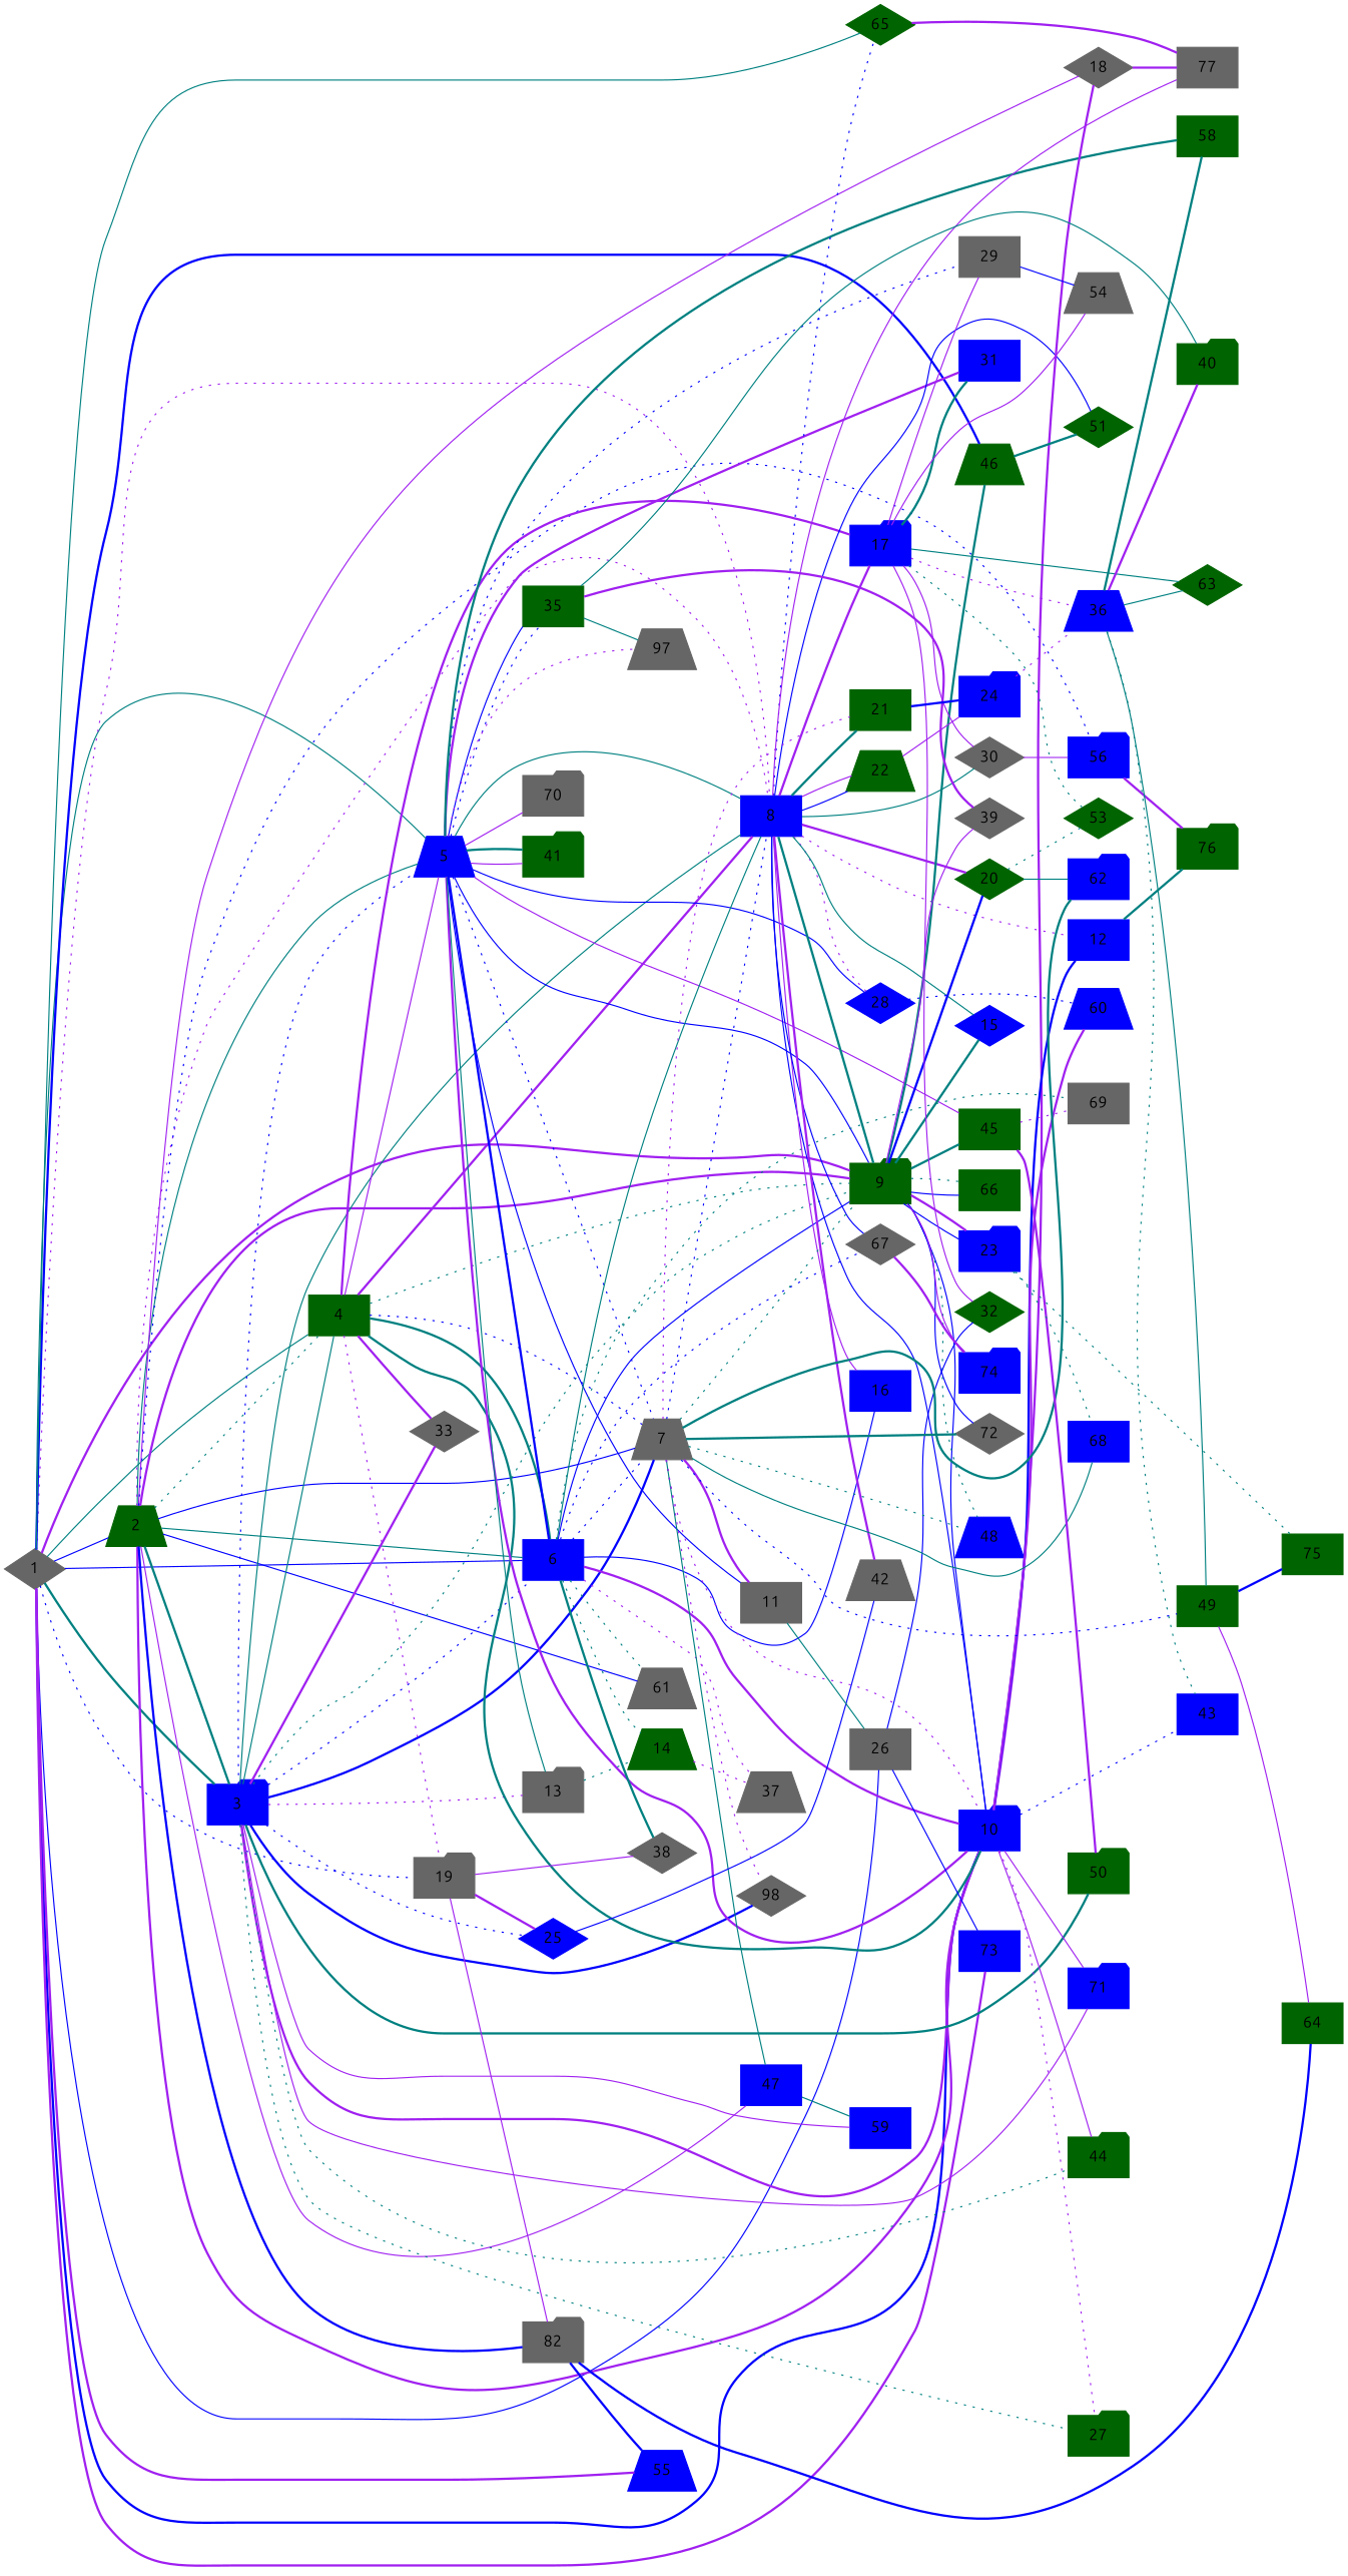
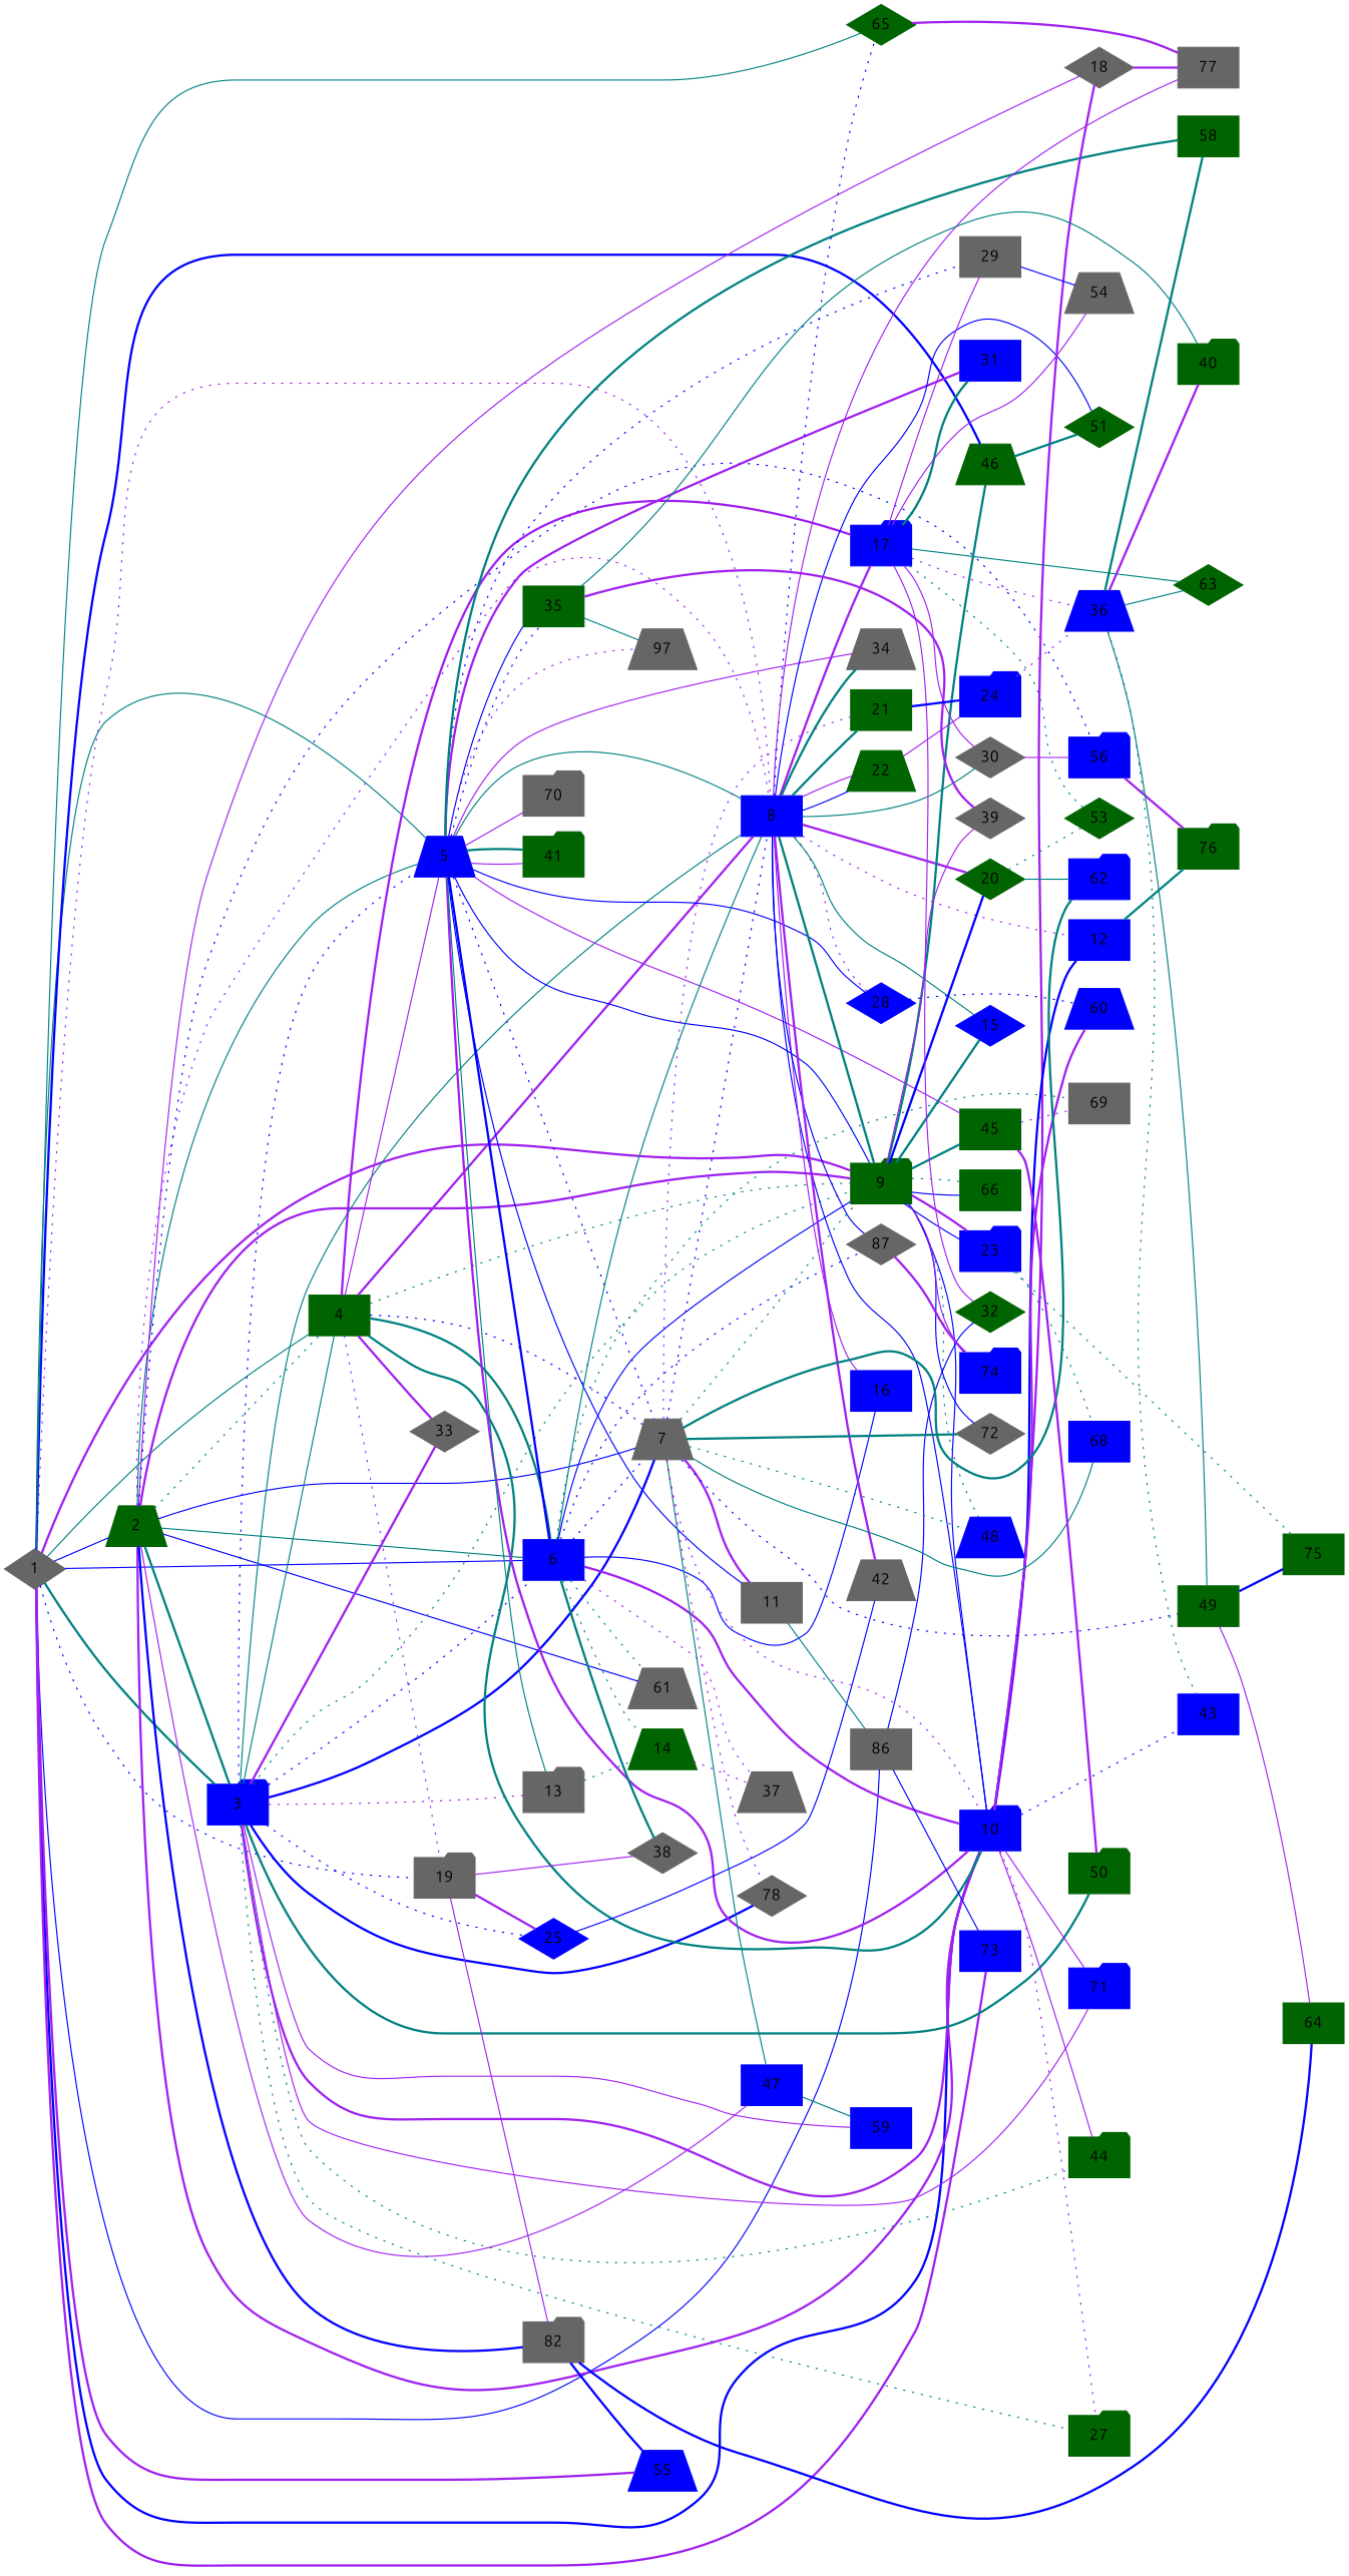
  graph {
    fontname=Ubuntu
    rankdir=LR
    node [color=blue fontname=Ubuntu shape=box style=filled]
    edge [color=purple fontname=Ubuntu style=solid]
    1 [color=gray40 shape=diamond]
    2 [color=darkgreen shape=trapezium]
    3 [shape=folder]
    4 [color=darkgreen]
    5 [shape=trapezium]
    6
    8
    9 [color=darkgreen shape=folder]
    10 [shape=folder]
    19 [color=gray40 shape=folder]
-   26 [color=gray40]
+   26 [color=gray40 label=86]
    46 [color=darkgreen shape=trapezium]
    55 [shape=trapezium]
    65 [color=darkgreen shape=diamond]
    73
    7 [color=gray40 shape=trapezium]
    18 [color=gray40 shape=diamond]
    47
    n19 [color=gray40 label=82 shape=folder]
    56 [shape=folder]
    61 [color=gray40 shape=trapezium]
    13 [color=gray40 shape=folder]
    25 [shape=diamond]
    27 [color=darkgreen shape=folder]
    33 [color=gray40 shape=diamond]
    44 [color=darkgreen shape=folder]
    50 [color=darkgreen shape=folder]
    59
    71 [shape=folder]
-   78 [color=gray40 shape=diamond label=98]
+   78 [color=gray40 shape=diamond]
    17 [shape=folder]
    11 [color=gray40]
    28 [shape=diamond]
    29 [color=gray40]
    31
+   34 [color=gray40 shape=trapezium]
    35 [color=darkgreen]
    41 [color=darkgreen shape=folder]
    45 [color=darkgreen]
    n40 [color=gray40 label=97 shape=trapezium]
    58 [color=darkgreen]
    70 [color=gray40 shape=folder]
    14 [color=darkgreen shape=trapezium]
    16
    37 [color=gray40 shape=trapezium]
    38 [color=gray40 shape=diamond]
-   67 [color=gray40 shape=diamond]
+   67 [color=gray40 shape=diamond label=87]
    69 [color=gray40]
    21 [color=darkgreen]
    48 [shape=trapezium]
    49 [color=darkgreen]
    62 [shape=folder]
    68
    72 [color=gray40 shape=diamond]
    12
    15 [shape=diamond]
    20 [color=darkgreen shape=diamond]
    22 [color=darkgreen shape=trapezium]
    30 [color=gray40 shape=diamond]
    42 [color=gray40 shape=trapezium]
    51 [color=darkgreen shape=diamond]
    77 [color=gray40]
    23 [shape=folder]
    39 [color=gray40 shape=diamond]
    66 [color=darkgreen]
    74 [shape=folder]
    43
    60 [shape=trapezium]
    32 [color=darkgreen shape=diamond]
    64 [color=darkgreen]
    76 [color=darkgreen shape=folder]
    54 [color=gray40 shape=trapezium]
    36 [shape=trapezium]
    53 [color=darkgreen shape=diamond]
    63 [color=darkgreen shape=diamond]
    40 [color=darkgreen shape=folder]
    24 [shape=folder]
    75 [color=darkgreen]
    1 -- 2 [color=blue]
    1 -- 3 [color=teal style=bold]
    1 -- 4 [color=teal]
    1 -- 5 [color=teal]
    1 -- 6 [color=blue]
    1 -- 8 [style=dotted]
    1 -- 9 [style=bold]
    1 -- 10 [color=blue style=bold]
    1 -- 19 [color=blue style=dotted]
    1 -- 26 [color=blue]
    1 -- 46 [color=blue style=bold]
    1 -- 55 [style=bold]
    1 -- 65 [color=teal]
    1 -- 73 [style=bold]
    2 -- 3 [color=teal style=bold]
    2 -- 4 [color=teal style=dotted]
    2 -- 5 [color=teal]
    2 -- 6 [color=teal]
    2 -- 8 [style=dotted]
    2 -- 9 [style=bold]
    2 -- 10 [style=bold]
    2 -- 7 [color=blue]
    2 -- 18
    2 -- 47
    2 -- n19 [color=blue style=bold]
    2 -- 56 [color=blue style=dotted]
    2 -- 61 [color=blue]
    3 -- 4 [color=teal]
    3 -- 5 [color=blue style=dotted]
    3 -- 6 [color=blue style=dotted]
    3 -- 8 [color=teal]
    3 -- 9 [color=teal style=dotted]
    3 -- 10 [style=bold]
    3 -- 7 [color=blue style=bold]
    3 -- 13 [style=dotted]
    3 -- 25 [color=blue style=dotted]
    3 -- 27 [color=teal style=dotted]
    3 -- 33 [style=bold]
    3 -- 44 [color=teal style=dotted]
    3 -- 50 [color=teal style=bold]
    3 -- 59
    3 -- 71
    3 -- 78 [color=blue style=bold]
    4 -- 5
    4 -- 6 [color=teal style=bold]
    4 -- 8 [style=bold]
    4 -- 9 [color=teal style=dotted]
    4 -- 10 [color=teal style=bold]
    4 -- 19 [style=dotted]
    4 -- 7 [color=blue style=dotted]
    4 -- 33 [style=bold]
    4 -- 17 [style=bold]
    5 -- 6 [color=blue style=bold]
    5 -- 8 [color=teal]
    5 -- 9 [color=blue]
    5 -- 10 [style=bold]
    5 -- 7 [color=blue style=dotted]
    5 -- 13 [color=teal]
    5 -- 11 [color=blue]
    5 -- 28 [color=blue]
    5 -- 29 [color=blue style=dotted]
    5 -- 31 [style=bold]
+   5 -- 34
    5 -- 35 [color=blue style=dotted]
    5 -- 35 [color=blue]
    5 -- 41
    5 -- 41 [color=teal style=bold]
    5 -- 45
    5 -- n40 [style=dotted]
    5 -- 58 [color=teal style=bold]
    5 -- 70
    6 -- 8 [color=teal]
    6 -- 9 [color=blue]
    6 -- 10 [style=bold]
    6 -- 7 [color=blue style=dotted]
    6 -- 61 [color=teal style=dotted]
    6 -- 14 [color=teal style=dotted]
    6 -- 16 [color=blue]
    6 -- 37 [style=dotted]
    6 -- 38 [color=teal style=bold]
    6 -- 67 [color=blue style=dotted]
    6 -- 69 [color=teal style=dotted]
    8 -- 9 [color=teal style=bold]
    8 -- 10 [color=blue]
    8 -- 65 [color=blue style=dotted]
    8 -- 17 [style=bold]
    8 -- 28 [style=dotted]
+   8 -- 34 [color=teal style=bold]
    8 -- 16
    8 -- 67 [color=blue]
    8 -- 21 [color=teal style=bold]
    8 -- 12 [style=dotted]
    8 -- 15 [color=teal]
    8 -- 20 [style=bold]
    8 -- 22 [color=blue]
    8 -- 22
    8 -- 30 [color=teal]
    8 -- 42 [style=bold]
    8 -- 51 [color=blue]
    8 -- 77
    9 -- 10 [color=blue]
    9 -- 46 [color=teal style=bold]
    9 -- 45 [color=teal style=bold]
    9 -- 48 [color=teal style=dotted]
    9 -- 72 [color=blue]
    9 -- 15 [color=teal style=bold]
    9 -- 20 [color=blue style=bold]
    9 -- 23 [color=blue]
    9 -- 23 [style=bold]
    9 -- 39
    9 -- 66 [color=blue]
    9 -- 66 [color=teal style=dotted]
    9 -- 74
    10 -- 18 [style=bold]
    10 -- 27 [style=dotted]
    10 -- 44
    10 -- 71
    10 -- 12 [color=blue style=bold]
    10 -- 43 [color=blue style=dotted]
    10 -- 60 [style=bold]
    19 -- n19
    19 -- 25 [style=bold]
    19 -- 38
    26 -- 73 [color=blue]
    26 -- 32 [color=blue]
    46 -- 51 [color=teal style=bold]
    65 -- 77 [style=bold]
    7 -- 8 [color=blue style=dotted]
    7 -- 9 [color=teal style=dotted]
    7 -- 10 [style=dotted]
    7 -- 47 [color=teal]
    7 -- 78 [style=dotted]
    7 -- 11 [style=bold]
    7 -- 21 [style=dotted]
    7 -- 48 [color=teal style=dotted]
    7 -- 49 [color=blue style=dotted]
    7 -- 62 [color=teal style=bold]
    7 -- 68 [color=teal]
    7 -- 72 [color=teal style=bold]
    18 -- 77 [style=bold]
    47 -- 59 [color=teal]
    n19 -- 55 [color=blue style=bold]
    n19 -- 64 [color=blue style=bold]
    56 -- 76 [style=bold]
    13 -- 14 [color=teal style=dotted]
    25 -- 42 [color=blue]
    17 -- 29
    17 -- 31 [color=teal style=bold]
    17 -- 30
    17 -- 32
    17 -- 54
    17 -- 36 [style=dotted]
    17 -- 53 [color=teal style=dotted]
    17 -- 63 [color=teal]
    11 -- 26 [color=teal]
    28 -- 60 [color=blue style=dotted]
    29 -- 54 [color=blue]
    35 -- n40 [color=teal]
    35 -- 39 [style=bold]
    35 -- 40 [color=teal]
    45 -- 50 [style=bold]
    45 -- 69 [style=dotted]
    14 -- 37 [style=dotted]
    67 -- 74 [style=bold]
    21 -- 24 [color=blue style=bold]
    49 -- 64
    49 -- 75 [color=blue style=bold]
    12 -- 76 [color=teal style=bold]
    20 -- 62 [color=teal]
    20 -- 53 [color=teal style=dotted]
    22 -- 24
    30 -- 56
    23 -- 68 [color=teal style=dotted]
    23 -- 75 [color=teal style=dotted]
    36 -- 58 [color=teal style=bold]
    36 -- 49 [color=teal]
    36 -- 43 [color=teal style=dotted]
    36 -- 63 [color=teal]
    36 -- 40 [style=bold]
    24 -- 36 [style=dotted]
  }
